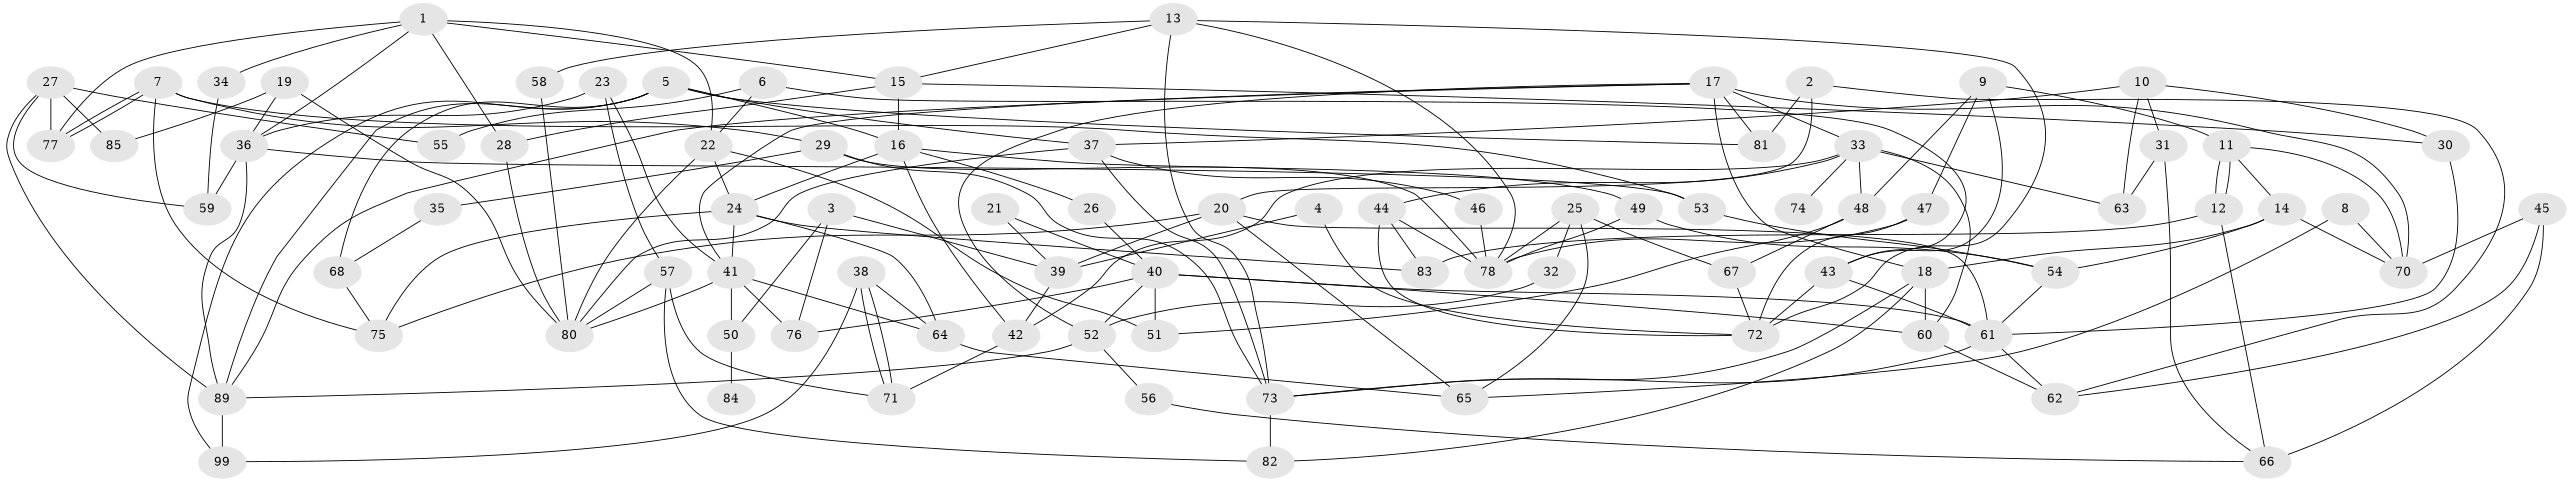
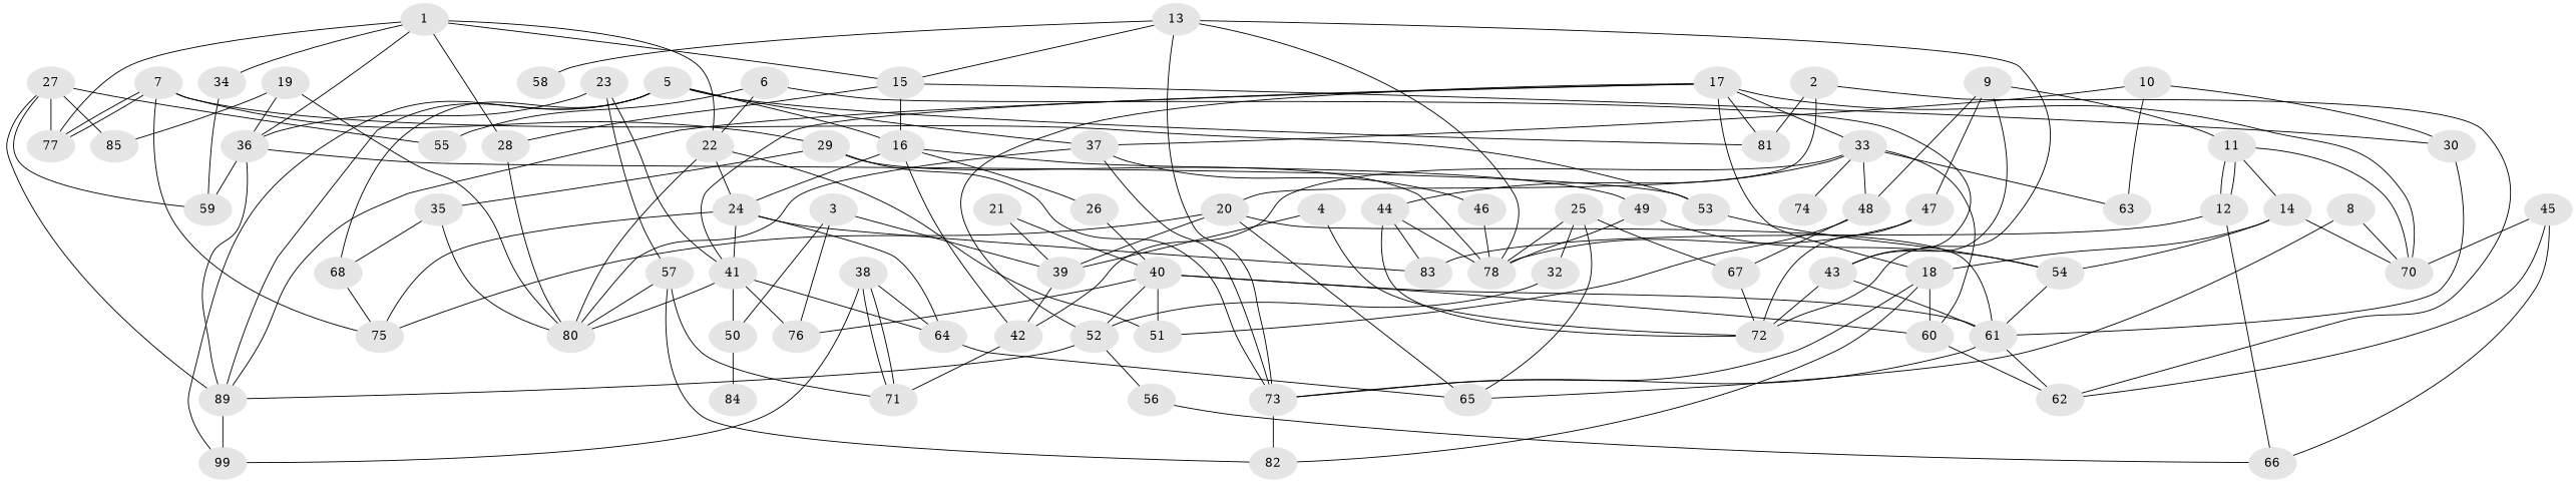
  graph {
    node [color=gray90 style=filled]
    1
    15
    22
    28
    34
    36
    77
    16
    30
    24
    80
    51
    59
    n14 [label=89]
    53
    2
    20
    62
    81
    39
    75
    65
    61
    3
    50
    76
    42
    84
    4
    72
    5
    37
    68
    n34 [label=99]
    26
    49
    73
    46
    6
    43
    55
    7
    29
    78
    35
    54
    8
    70
    9
    11
    47
    48
    12
    14
    67
    10
-   31
    63
    66
    83
    18
    13
    58
    82
    60
    41
    64
    40
    71
    17
    33
    52
    44
    74
    56
    19
    85
    21
    23
    57
    25
    32
    27
    38
    45
    1 -- 15
    1 -- 22
    1 -- 28
    1 -- 34
    1 -- 36
    1 -- 77
    15 -- 28
    15 -- 16
    15 -- 30
    22 -- 24
    22 -- 80
    22 -- 51
    28 -- 80
    34 -- 59
    36 -- 59
    36 -- n14
    36 -- 53
    16 -- 24
    16 -- 42
    16 -- 26
    16 -- 49
    30 -- 61
    24 -- 75
    24 -- 83
    24 -- 41
    24 -- 64
    n14 -- n34
    53 -- 54
    2 -- 20
    2 -- 62
    2 -- 81
    20 -- 39
    20 -- 75
    20 -- 65
    20 -- 61
    39 -- 42
    61 -- 62
    61 -- 73
    3 -- 39
    3 -- 50
    3 -- 76
    50 -- 84
    42 -- 71
    4 -- 39
    4 -- 72
    5 -- 16
    5 -- n14
    5 -- 81
    5 -- 37
    5 -- 68
    5 -- n34
    37 -- 80
    37 -- 73
    37 -- 46
    68 -- 75
    26 -- 40
    49 -- 78
    49 -- 54
    73 -- 82
    46 -- 78
    6 -- 22
    6 -- 43
    6 -- 55
    43 -- 61
    43 -- 72
    7 -- 77
    7 -- 77
    7 -- 53
    7 -- 75
    7 -- 29
    29 -- 73
    29 -- 78
    29 -- 35
    35 -- 68
    54 -- 61
    8 -- 65
    8 -- 70
    9 -- 43
    9 -- 11
    9 -- 47
    9 -- 48
    11 -- 70
    11 -- 12
    11 -- 12
    11 -- 14
    47 -- 72
    47 -- 78
    48 -- 51
    48 -- 67
    12 -- 66
    12 -- 83
    14 -- 54
    14 -- 70
    14 -- 18
    67 -- 72
    10 -- 30
    10 -- 37
-   10 -- 31
    10 -- 63
-   31 -- 63
-   31 -- 66
    18 -- 73
    18 -- 82
    18 -- 60
    13 -- 15
    13 -- 72
    13 -- 73
    13 -- 78
    13 -- 58
-   58 -- 80
+   35 -- 80
    60 -- 62
    41 -- 80
    41 -- 50
    41 -- 76
    41 -- 64
    64 -- 65
    40 -- 51
    40 -- 61
    40 -- 76
    40 -- 60
    40 -- 52
    17 -- n14
    17 -- 81
    17 -- 70
    17 -- 18
    17 -- 41
    17 -- 33
    17 -- 52
    33 -- 42
    33 -- 48
    33 -- 63
    33 -- 60
    33 -- 44
    33 -- 74
    52 -- n14
    52 -- 56
    44 -- 72
    44 -- 78
    44 -- 83
    56 -- 66
    19 -- 36
    19 -- 80
    19 -- 85
    21 -- 39
    21 -- 40
    23 -- 36
    23 -- 41
    23 -- 57
    57 -- 80
    57 -- 82
    57 -- 71
    25 -- 65
    25 -- 78
    25 -- 67
    25 -- 32
    32 -- 52
    27 -- 77
    27 -- 59
    27 -- n14
    27 -- 55
    27 -- 85
    38 -- n34
    38 -- 64
    38 -- 71
    38 -- 71
    45 -- 62
    45 -- 70
    45 -- 66
  }
